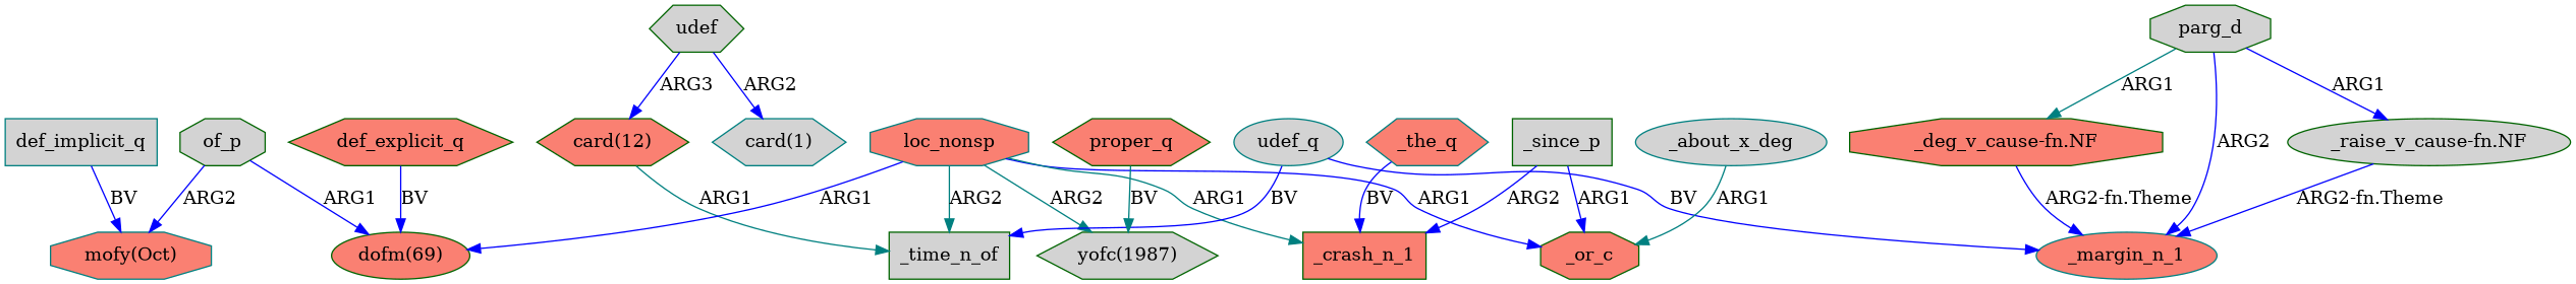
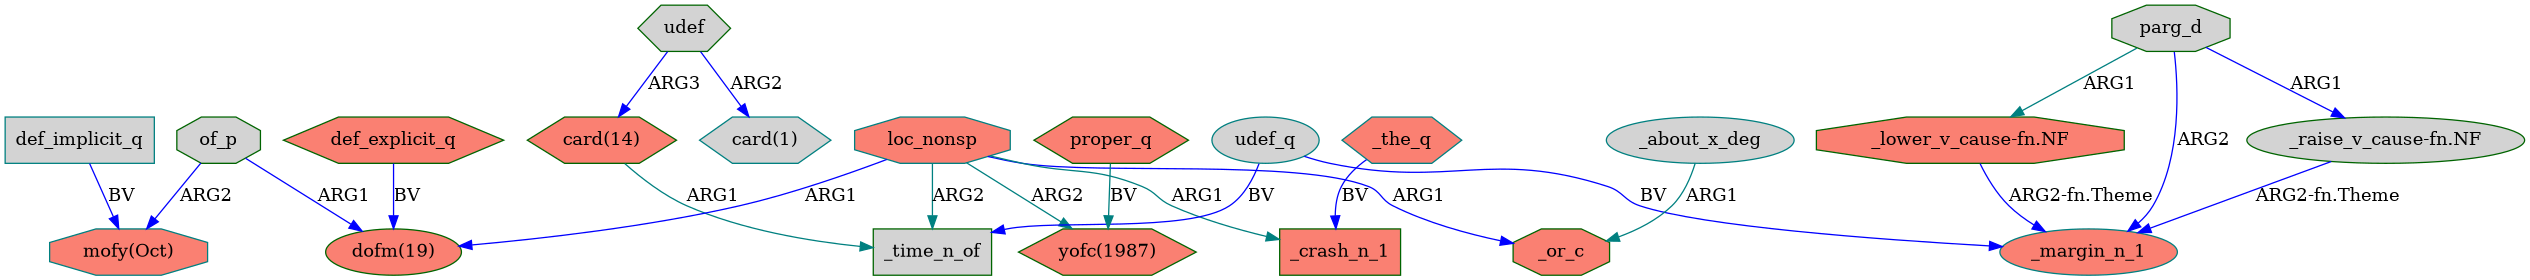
  digraph {
    node [color=darkgreen fillcolor=salmon shape=hexagon style=filled]
    edge [color=blue]
    _time_n_of [fillcolor=lightgrey shape=box]
-   "card(12)"
+   "card(12)" [label="card(14)"]
    loc_nonsp [color=teal shape=octagon]
-   "dofm(19)" [shape=ellipse label="dofm(69)"]
+   "dofm(19)" [shape=ellipse]
    _or_c [shape=octagon]
    _crash_n_1 [shape=box]
-   "yofc(1987)" [fillcolor=lightgrey]
+   "yofc(1987)"
    def_implicit_q [color=teal fillcolor=lightgrey shape=box]
    "mofy(Oct)" [color=teal shape=octagon]
-   _since_p [fillcolor=lightgrey shape=box]
    udef_q [color=teal fillcolor=lightgrey shape=ellipse]
    _margin_n_1 [color=teal shape=ellipse]
    parg_d [fillcolor=lightgrey shape=octagon]
    "_raise_v_cause-fn.NF" [fillcolor=lightgrey shape=ellipse]
-   "_lower_v_cause-fn.NF" [shape=octagon label="_deg_v_cause-fn.NF"]
+   "_lower_v_cause-fn.NF" [shape=octagon]
    _about_x_deg [color=teal fillcolor=lightgrey shape=ellipse]
    of_p [fillcolor=lightgrey shape=octagon]
    n18 [fillcolor=lightgrey label=udef]
    "card(1)" [color=teal fillcolor=lightgrey]
    def_explicit_q
    proper_q
    _the_q [color=teal]
    "card(12)" -> _time_n_of [color=teal label=ARG1]
    loc_nonsp -> _time_n_of [color=teal label=ARG2]
    loc_nonsp -> "dofm(19)" [label=ARG1]
    loc_nonsp -> _or_c [label=ARG1]
    loc_nonsp -> _crash_n_1 [color=teal label=ARG1]
    loc_nonsp -> "yofc(1987)" [color=teal label=ARG2]
    def_implicit_q -> "mofy(Oct)" [label=BV]
-   _since_p -> _or_c [label=ARG1]
-   _since_p -> _crash_n_1 [label=ARG2]
    udef_q -> _time_n_of [label=BV]
    udef_q -> _margin_n_1 [label=BV]
    parg_d -> _margin_n_1 [label=ARG2]
    parg_d -> "_raise_v_cause-fn.NF" [label=ARG1]
    parg_d -> "_lower_v_cause-fn.NF" [color=teal label=ARG1]
    "_raise_v_cause-fn.NF" -> _margin_n_1 [label="ARG2-fn.Theme"]
    "_lower_v_cause-fn.NF" -> _margin_n_1 [label="ARG2-fn.Theme"]
    _about_x_deg -> _or_c [color=teal label=ARG1]
    of_p -> "dofm(19)" [label=ARG1]
    of_p -> "mofy(Oct)" [label=ARG2]
    n18 -> "card(12)" [label=ARG3]
    n18 -> "card(1)" [label=ARG2]
    def_explicit_q -> "dofm(19)" [label=BV]
    proper_q -> "yofc(1987)" [color=teal label=BV]
    _the_q -> _crash_n_1 [label=BV]
  }
